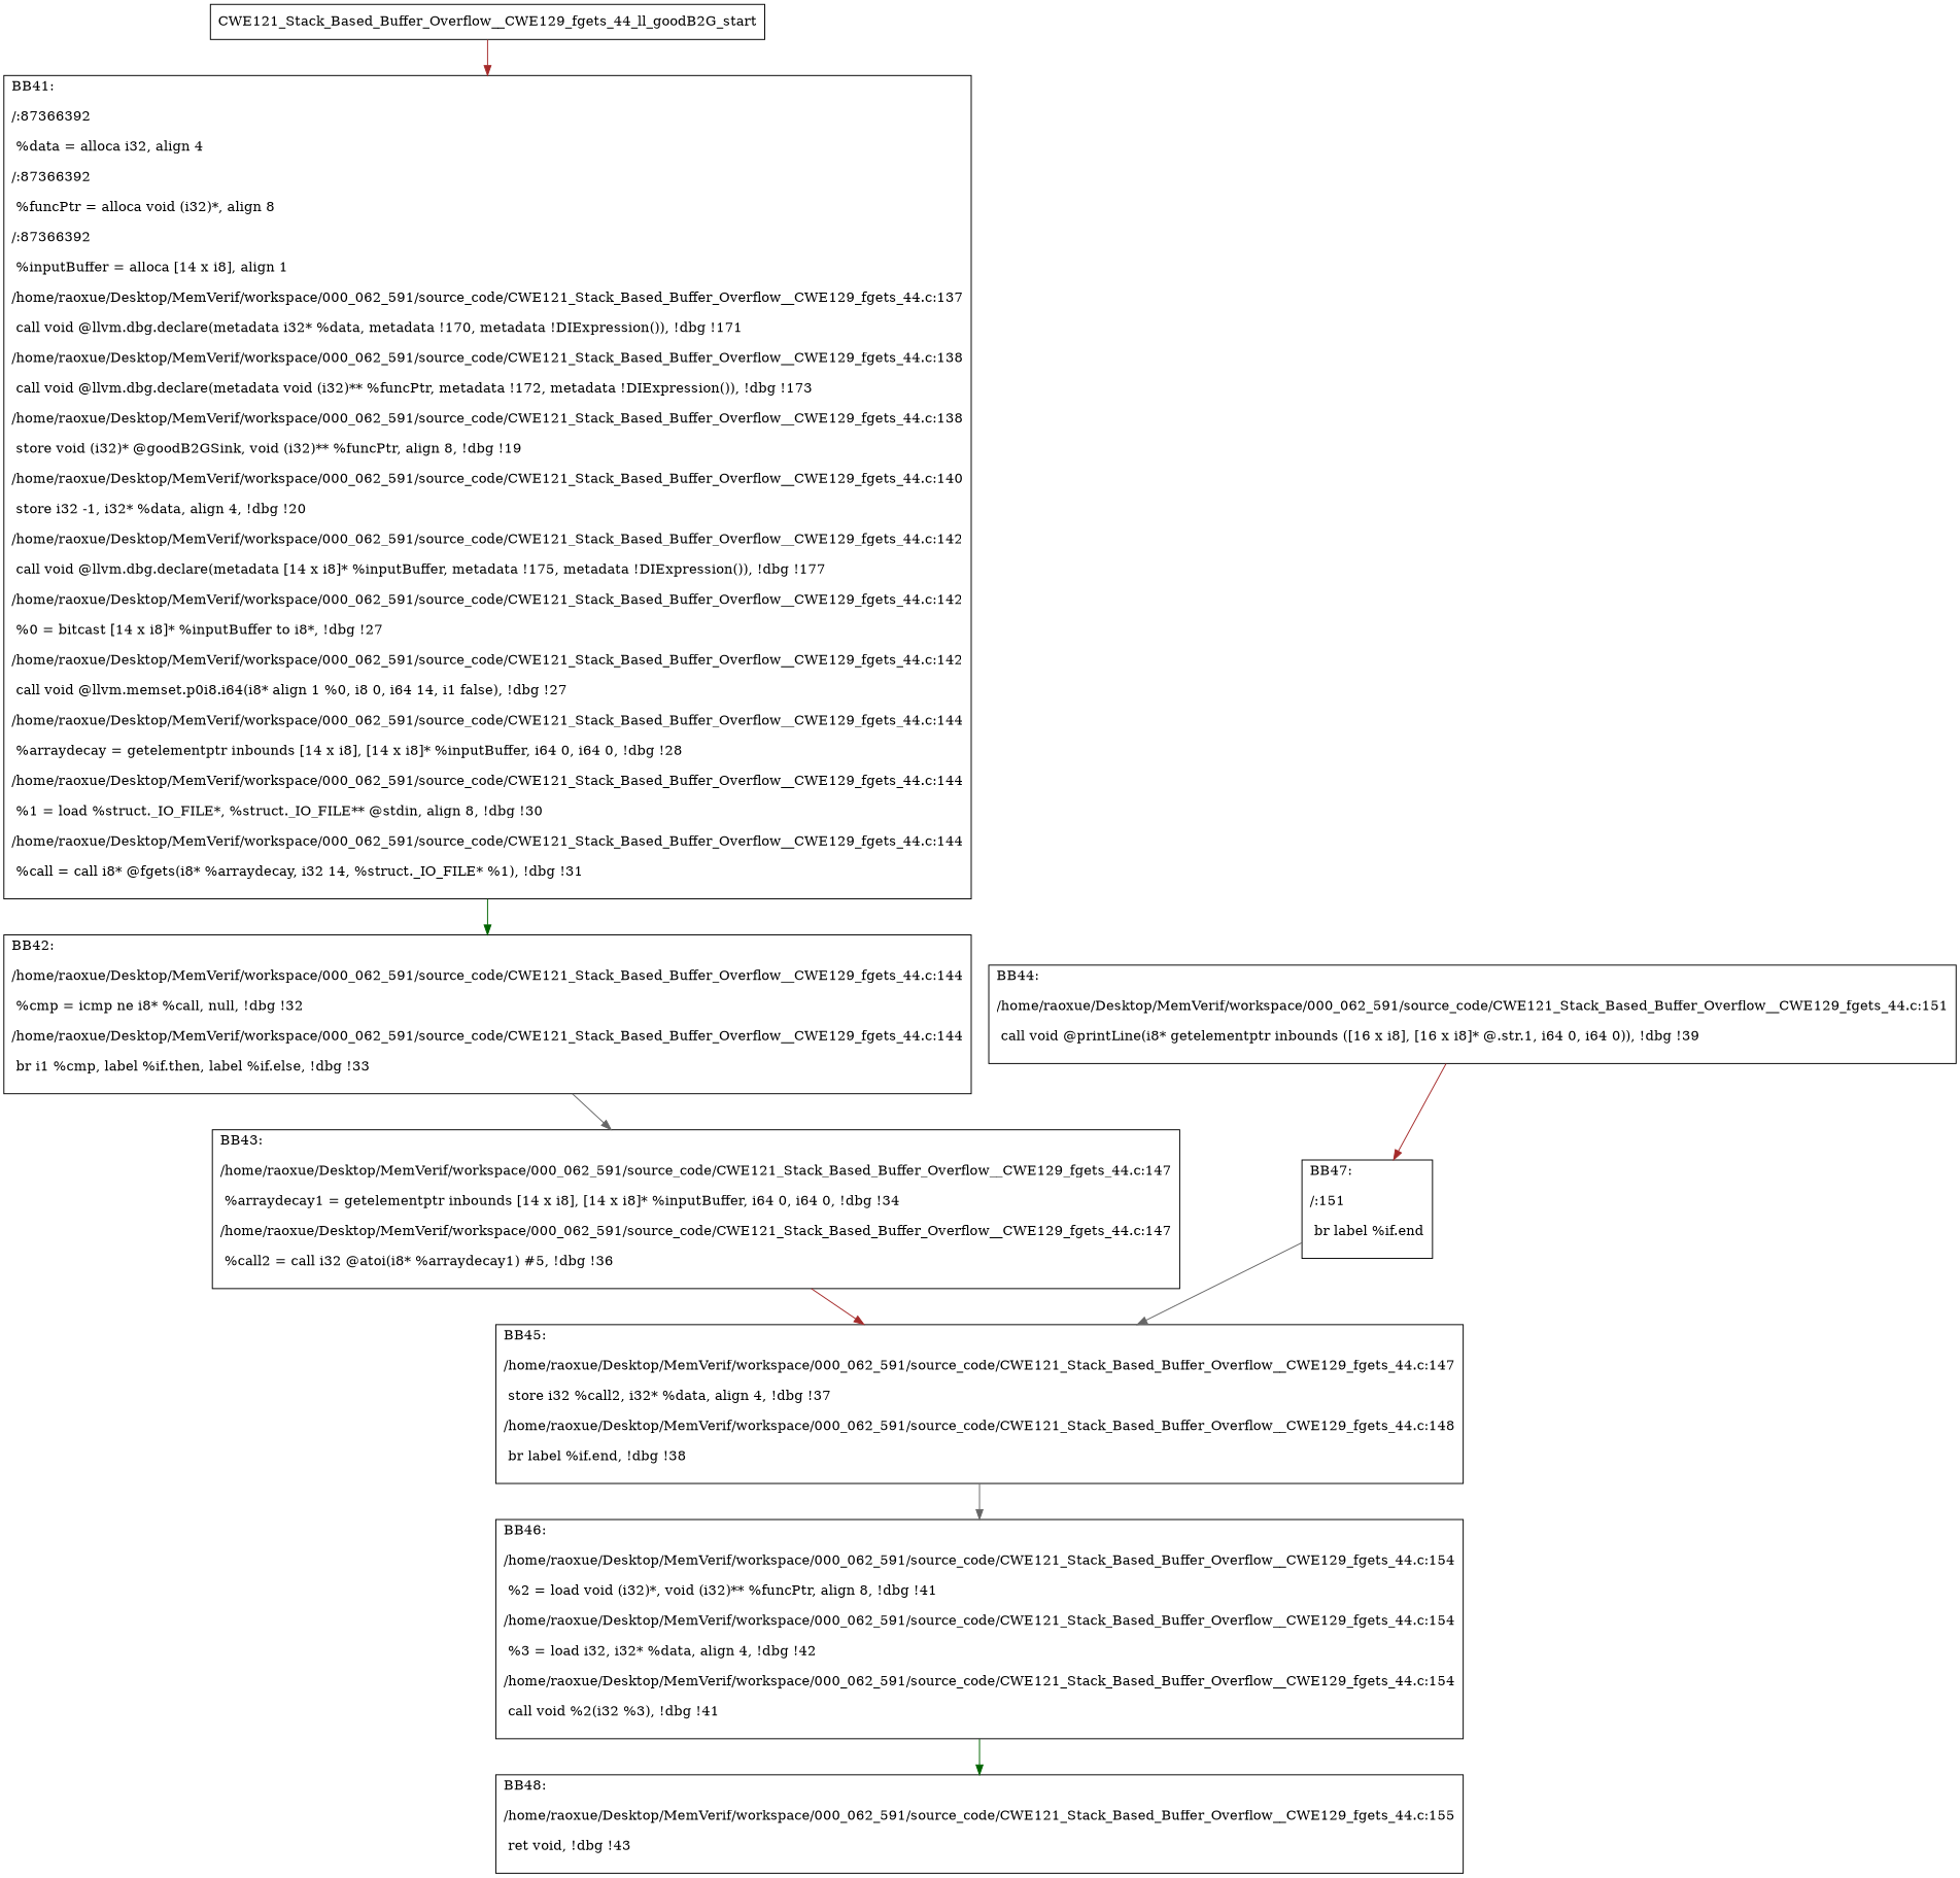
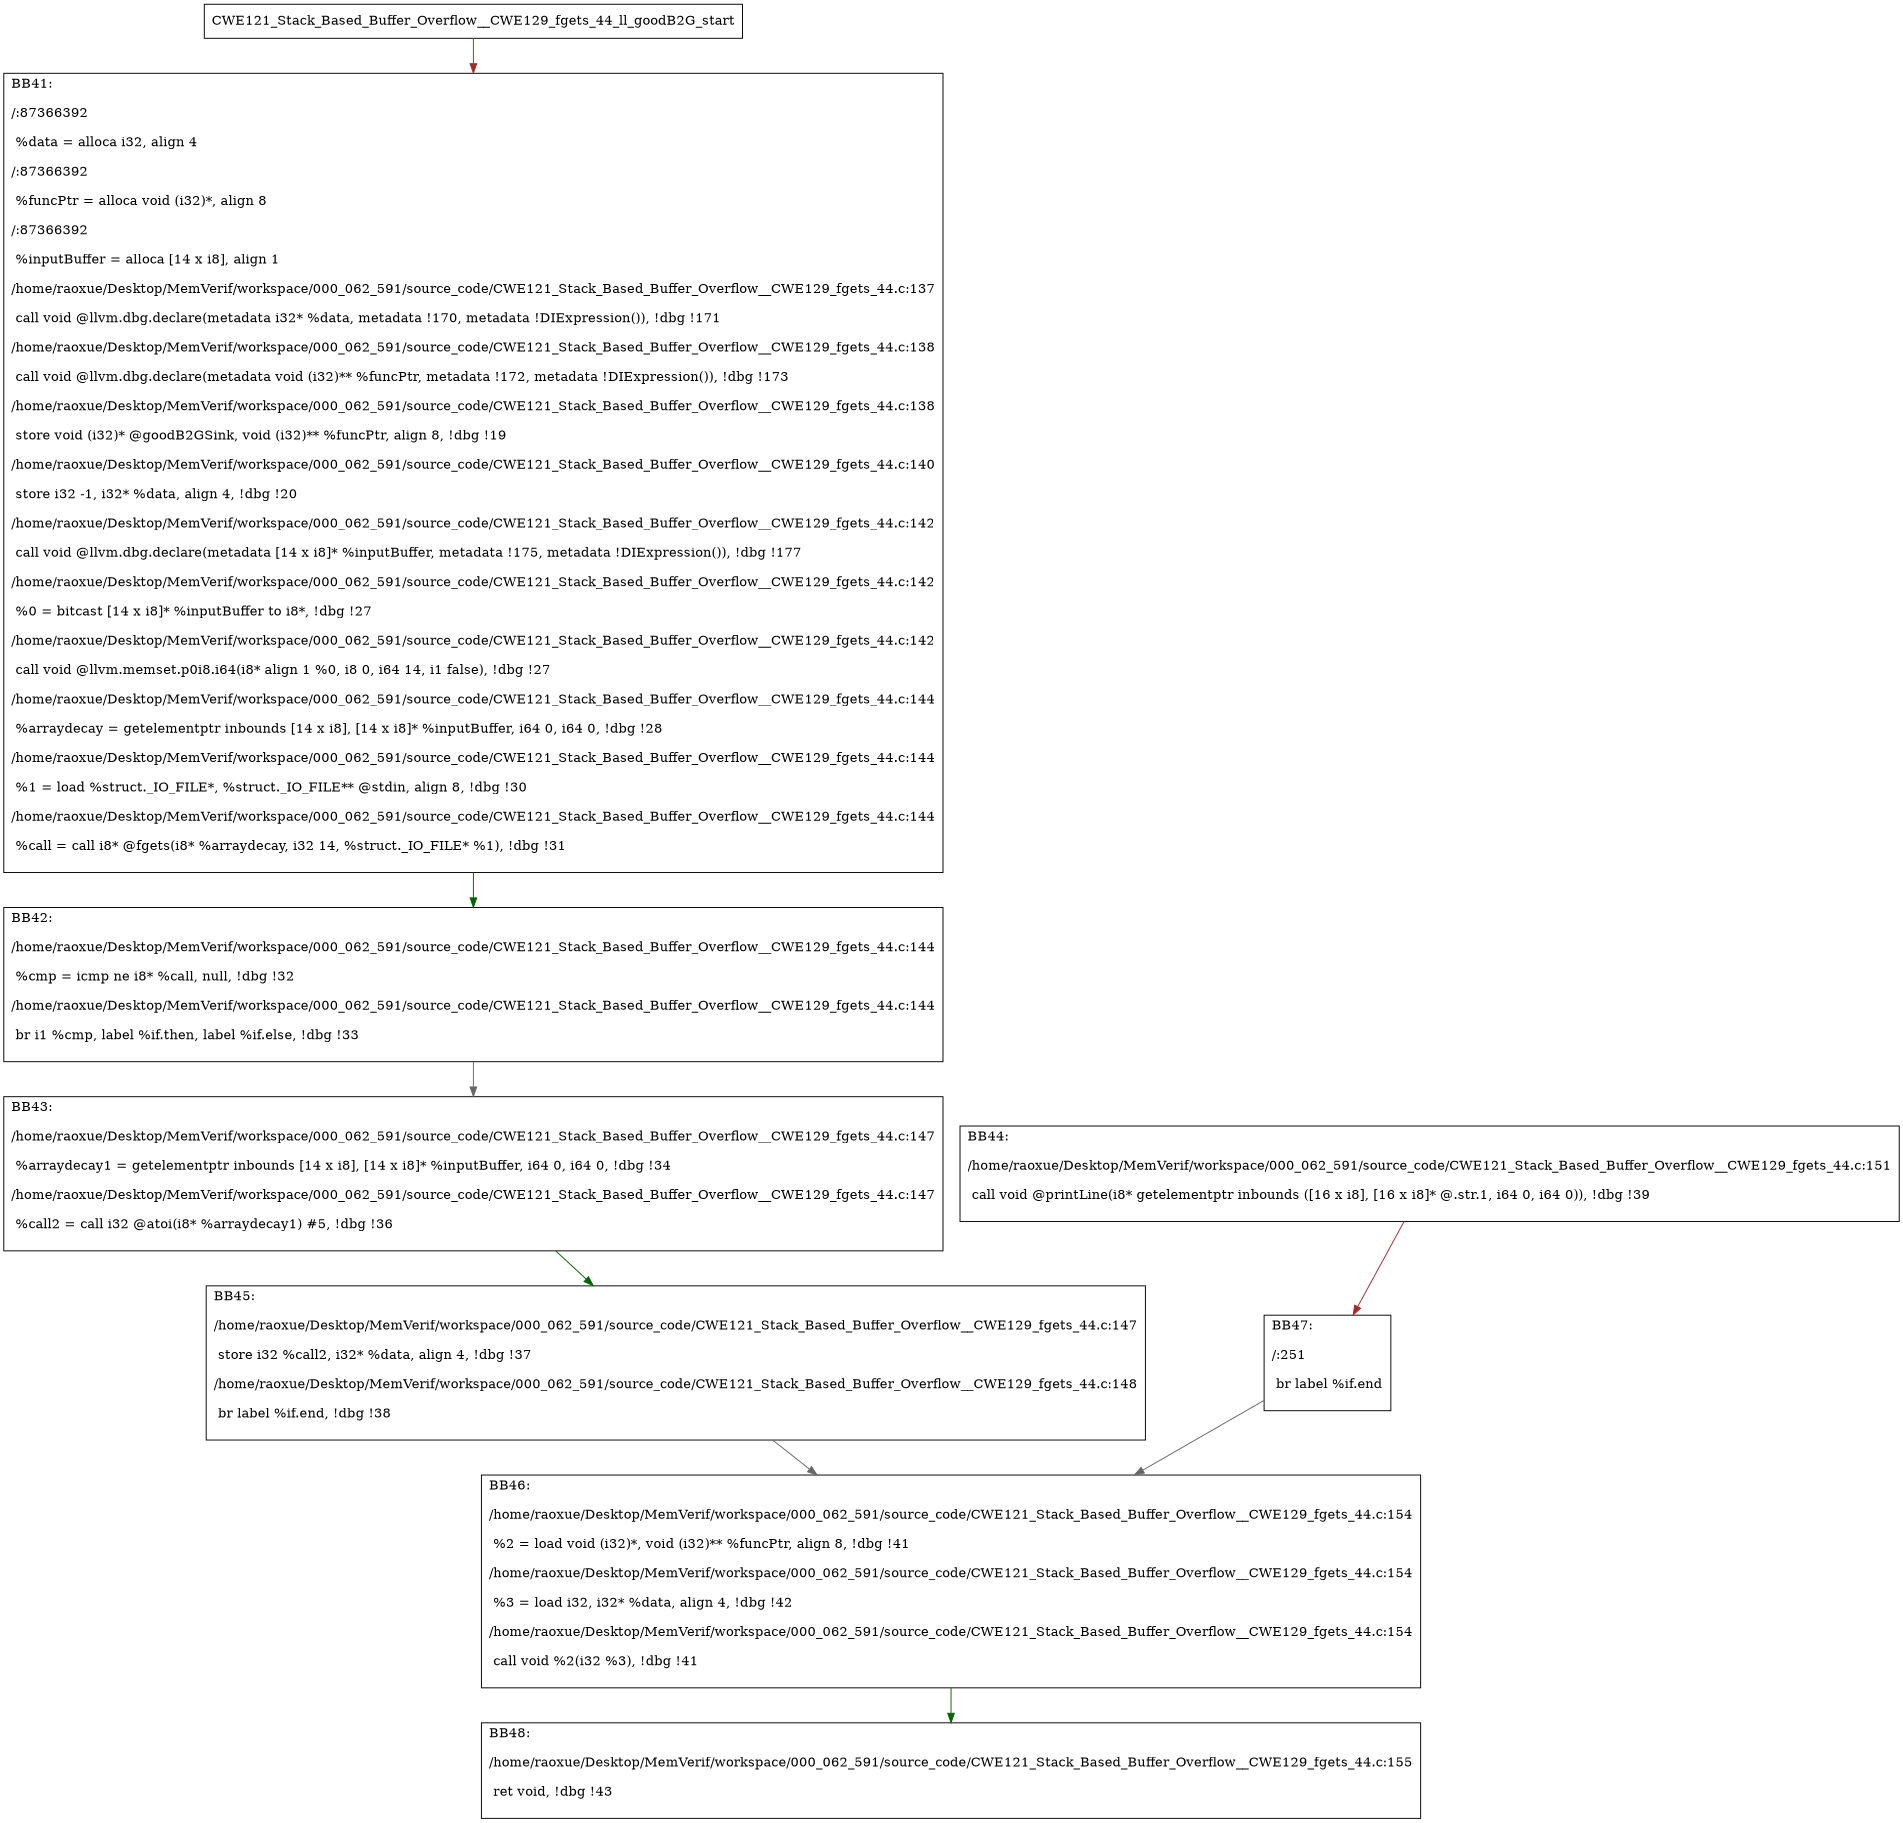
  digraph {
    node [shape=record]
    edge [color=darkgreen]
    n1 [label="{CWE121_Stack_Based_Buffer_Overflow__CWE129_fgets_44_ll_goodB2G_start}"]
    n2 [label="{BB41:\l\l/:87366392\l\n  %data = alloca i32, align 4\l\n/:87366392\l\n  %funcPtr = alloca void (i32)*, align 8\l\n/:87366392\l\n  %inputBuffer = alloca [14 x i8], align 1\l\n/home/raoxue/Desktop/MemVerif/workspace/000_062_591/source_code/CWE121_Stack_Based_Buffer_Overflow__CWE129_fgets_44.c:137\l\n  call void @llvm.dbg.declare(metadata i32* %data, metadata !170, metadata !DIExpression()), !dbg !171\l\n/home/raoxue/Desktop/MemVerif/workspace/000_062_591/source_code/CWE121_Stack_Based_Buffer_Overflow__CWE129_fgets_44.c:138\l\n  call void @llvm.dbg.declare(metadata void (i32)** %funcPtr, metadata !172, metadata !DIExpression()), !dbg !173\l\n/home/raoxue/Desktop/MemVerif/workspace/000_062_591/source_code/CWE121_Stack_Based_Buffer_Overflow__CWE129_fgets_44.c:138\l\n  store void (i32)* @goodB2GSink, void (i32)** %funcPtr, align 8, !dbg !19\l\n/home/raoxue/Desktop/MemVerif/workspace/000_062_591/source_code/CWE121_Stack_Based_Buffer_Overflow__CWE129_fgets_44.c:140\l\n  store i32 -1, i32* %data, align 4, !dbg !20\l\n/home/raoxue/Desktop/MemVerif/workspace/000_062_591/source_code/CWE121_Stack_Based_Buffer_Overflow__CWE129_fgets_44.c:142\l\n  call void @llvm.dbg.declare(metadata [14 x i8]* %inputBuffer, metadata !175, metadata !DIExpression()), !dbg !177\l\n/home/raoxue/Desktop/MemVerif/workspace/000_062_591/source_code/CWE121_Stack_Based_Buffer_Overflow__CWE129_fgets_44.c:142\l\n  %0 = bitcast [14 x i8]* %inputBuffer to i8*, !dbg !27\l\n/home/raoxue/Desktop/MemVerif/workspace/000_062_591/source_code/CWE121_Stack_Based_Buffer_Overflow__CWE129_fgets_44.c:142\l\n  call void @llvm.memset.p0i8.i64(i8* align 1 %0, i8 0, i64 14, i1 false), !dbg !27\l\n/home/raoxue/Desktop/MemVerif/workspace/000_062_591/source_code/CWE121_Stack_Based_Buffer_Overflow__CWE129_fgets_44.c:144\l\n  %arraydecay = getelementptr inbounds [14 x i8], [14 x i8]* %inputBuffer, i64 0, i64 0, !dbg !28\l\n/home/raoxue/Desktop/MemVerif/workspace/000_062_591/source_code/CWE121_Stack_Based_Buffer_Overflow__CWE129_fgets_44.c:144\l\n  %1 = load %struct._IO_FILE*, %struct._IO_FILE** @stdin, align 8, !dbg !30\l\n/home/raoxue/Desktop/MemVerif/workspace/000_062_591/source_code/CWE121_Stack_Based_Buffer_Overflow__CWE129_fgets_44.c:144\l\n  %call = call i8* @fgets(i8* %arraydecay, i32 14, %struct._IO_FILE* %1), !dbg !31\l\n}"]
    n3 [label="{BB42:\l\l/home/raoxue/Desktop/MemVerif/workspace/000_062_591/source_code/CWE121_Stack_Based_Buffer_Overflow__CWE129_fgets_44.c:144\l\n  %cmp = icmp ne i8* %call, null, !dbg !32\l\n/home/raoxue/Desktop/MemVerif/workspace/000_062_591/source_code/CWE121_Stack_Based_Buffer_Overflow__CWE129_fgets_44.c:144\l\n  br i1 %cmp, label %if.then, label %if.else, !dbg !33\l\n}"]
    n4 [label="{BB43:\l\l/home/raoxue/Desktop/MemVerif/workspace/000_062_591/source_code/CWE121_Stack_Based_Buffer_Overflow__CWE129_fgets_44.c:147\l\n  %arraydecay1 = getelementptr inbounds [14 x i8], [14 x i8]* %inputBuffer, i64 0, i64 0, !dbg !34\l\n/home/raoxue/Desktop/MemVerif/workspace/000_062_591/source_code/CWE121_Stack_Based_Buffer_Overflow__CWE129_fgets_44.c:147\l\n  %call2 = call i32 @atoi(i8* %arraydecay1) #5, !dbg !36\l\n}"]
    n5 [label="{BB45:\l\l/home/raoxue/Desktop/MemVerif/workspace/000_062_591/source_code/CWE121_Stack_Based_Buffer_Overflow__CWE129_fgets_44.c:147\l\n  store i32 %call2, i32* %data, align 4, !dbg !37\l\n/home/raoxue/Desktop/MemVerif/workspace/000_062_591/source_code/CWE121_Stack_Based_Buffer_Overflow__CWE129_fgets_44.c:148\l\n  br label %if.end, !dbg !38\l\n}"]
    n6 [label="{BB44:\l\l/home/raoxue/Desktop/MemVerif/workspace/000_062_591/source_code/CWE121_Stack_Based_Buffer_Overflow__CWE129_fgets_44.c:151\l\n  call void @printLine(i8* getelementptr inbounds ([16 x i8], [16 x i8]* @.str.1, i64 0, i64 0)), !dbg !39\l\n}"]
-   n7 [label="{BB47:\l\l/:151\l\n  br label %if.end\l\n}"]
+   n7 [label="{BB47:\l\l/:251\l\n  br label %if.end\l\n}"]
    n8 [label="{BB46:\l\l/home/raoxue/Desktop/MemVerif/workspace/000_062_591/source_code/CWE121_Stack_Based_Buffer_Overflow__CWE129_fgets_44.c:154\l\n  %2 = load void (i32)*, void (i32)** %funcPtr, align 8, !dbg !41\l\n/home/raoxue/Desktop/MemVerif/workspace/000_062_591/source_code/CWE121_Stack_Based_Buffer_Overflow__CWE129_fgets_44.c:154\l\n  %3 = load i32, i32* %data, align 4, !dbg !42\l\n/home/raoxue/Desktop/MemVerif/workspace/000_062_591/source_code/CWE121_Stack_Based_Buffer_Overflow__CWE129_fgets_44.c:154\l\n  call void %2(i32 %3), !dbg !41\l\n}"]
    n9 [label="{BB48:\l\l/home/raoxue/Desktop/MemVerif/workspace/000_062_591/source_code/CWE121_Stack_Based_Buffer_Overflow__CWE129_fgets_44.c:155\l\n  ret void, !dbg !43\l\n}"]
    n1 -> n2 [color=brown]
    n2 -> n3
    n3 -> n4 [color=gray40]
-   n4 -> n5 [color=brown]
+   n4 -> n5
    n5 -> n8 [color=gray40]
    n6 -> n7 [color=brown]
-   n7 -> n5 [color=gray40]
+   n7 -> n8 [color=gray40]
    n8 -> n9
  }
